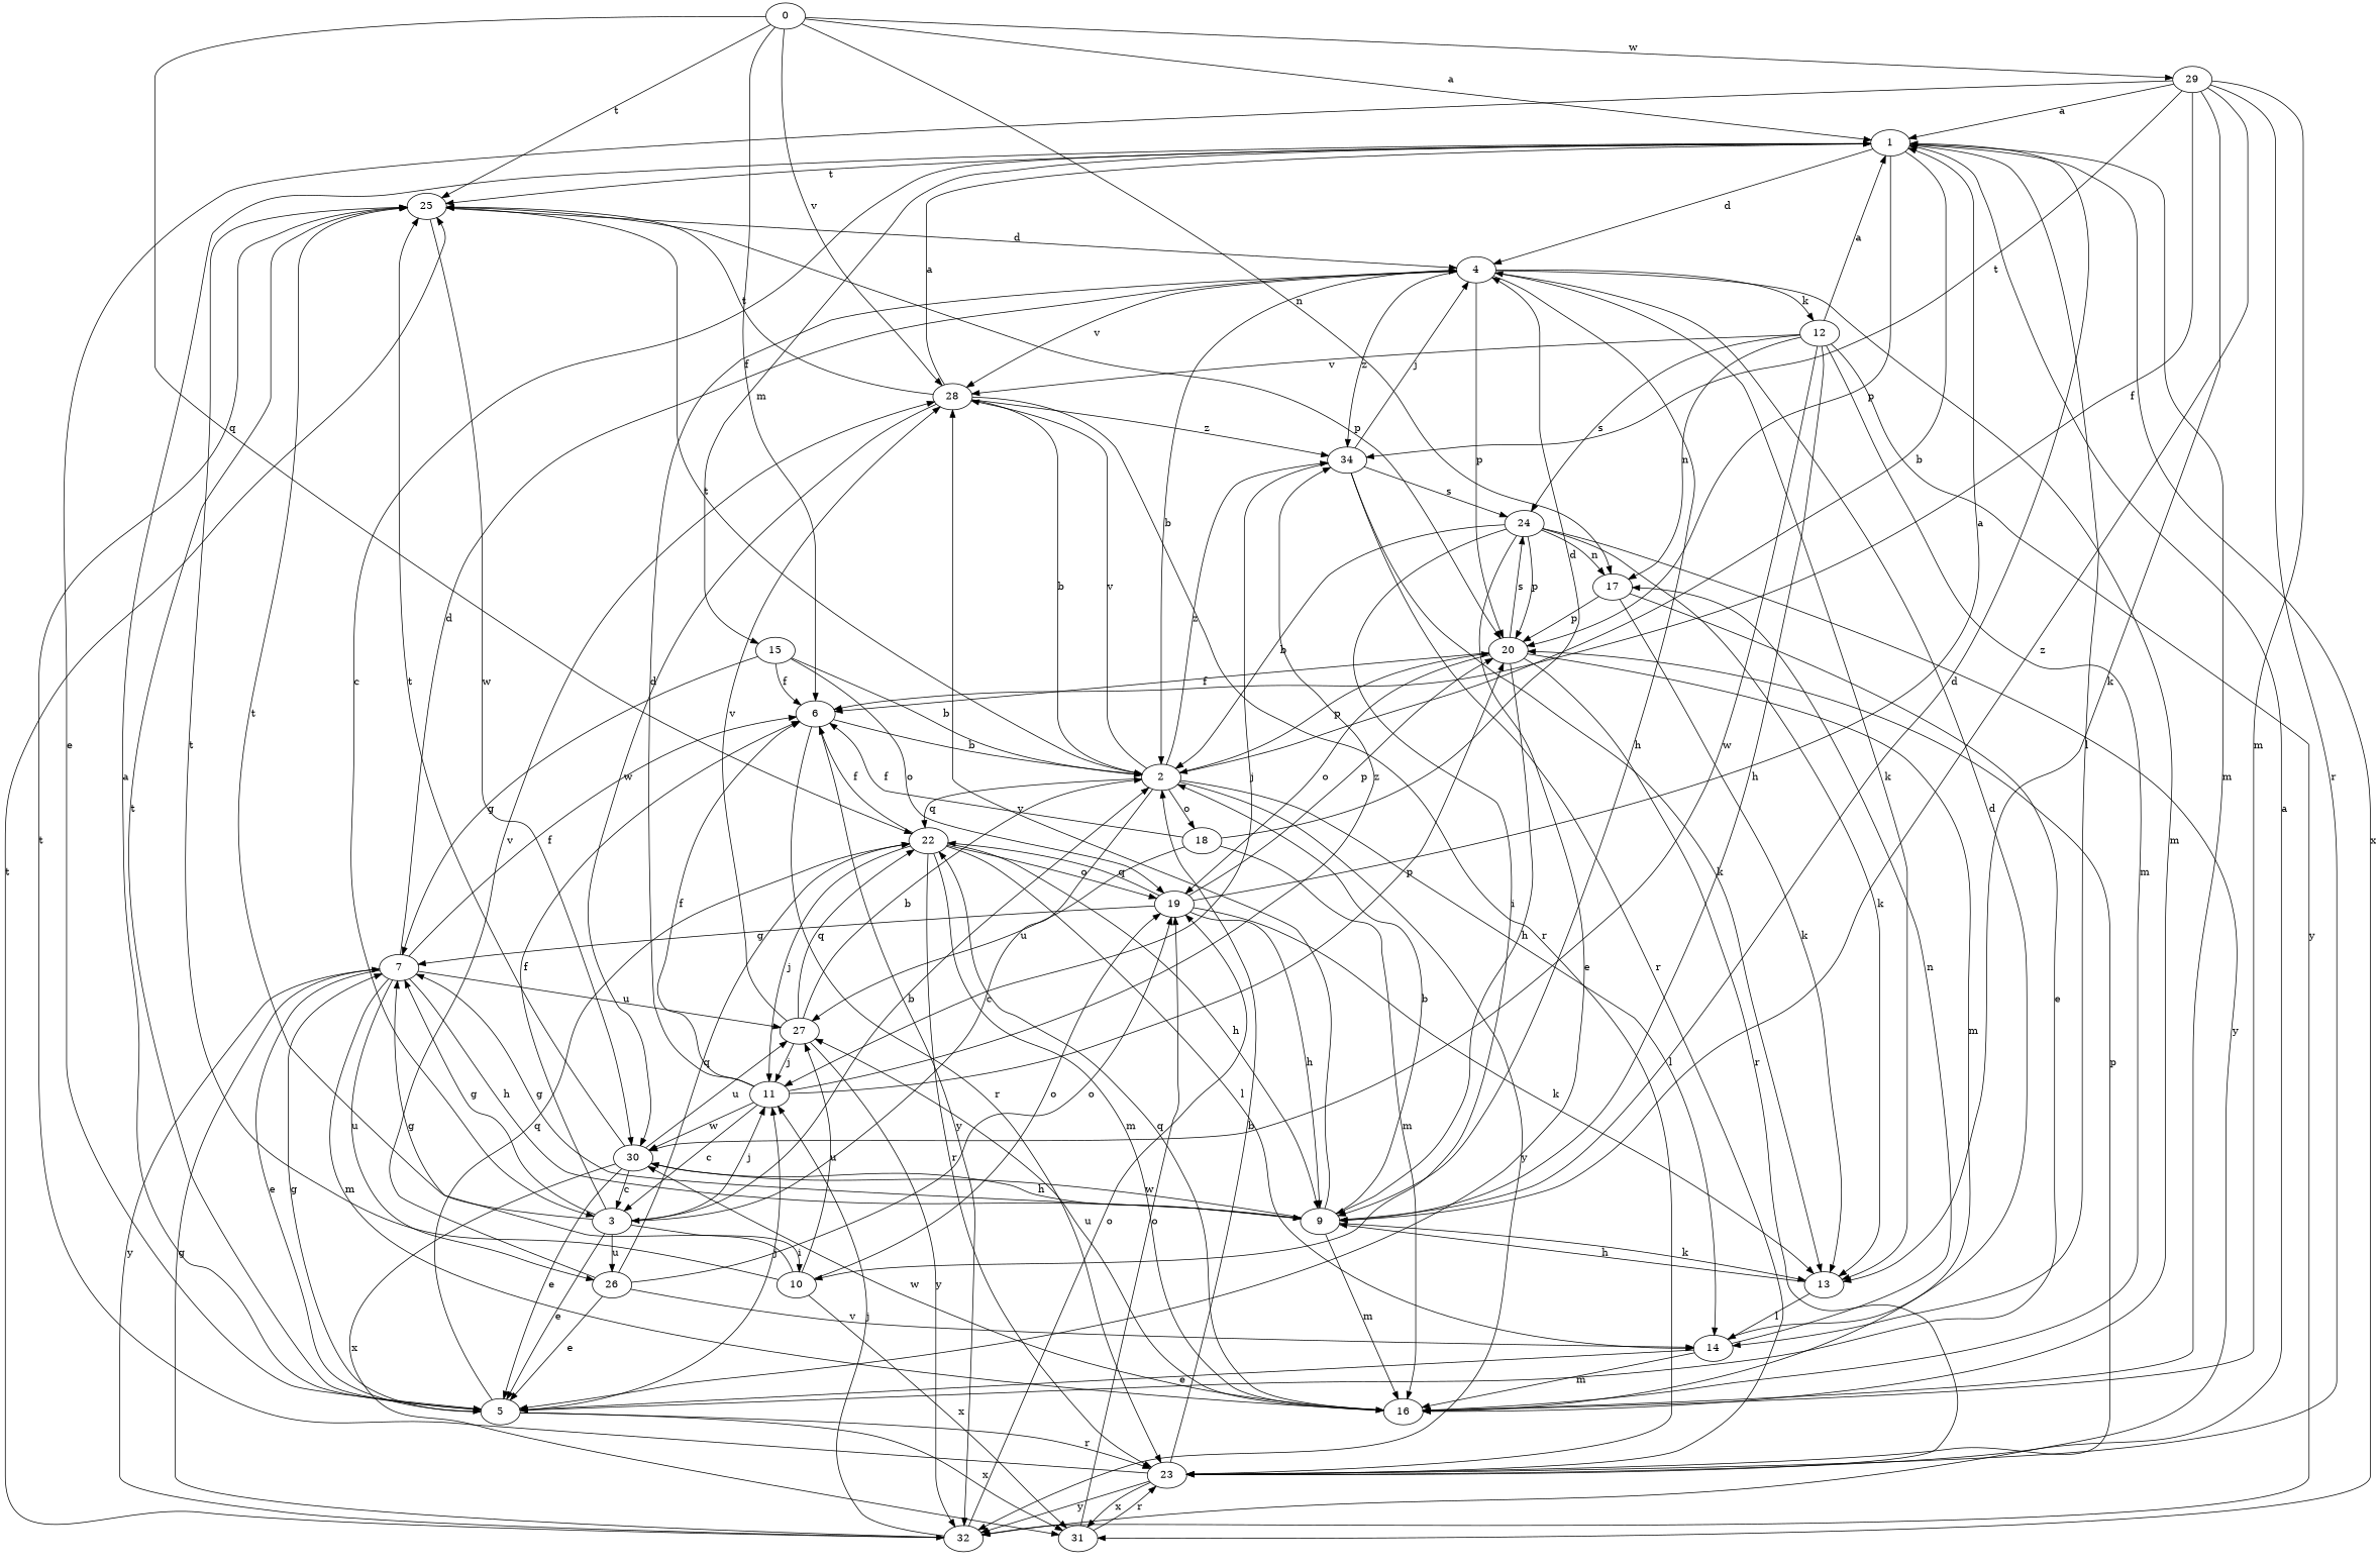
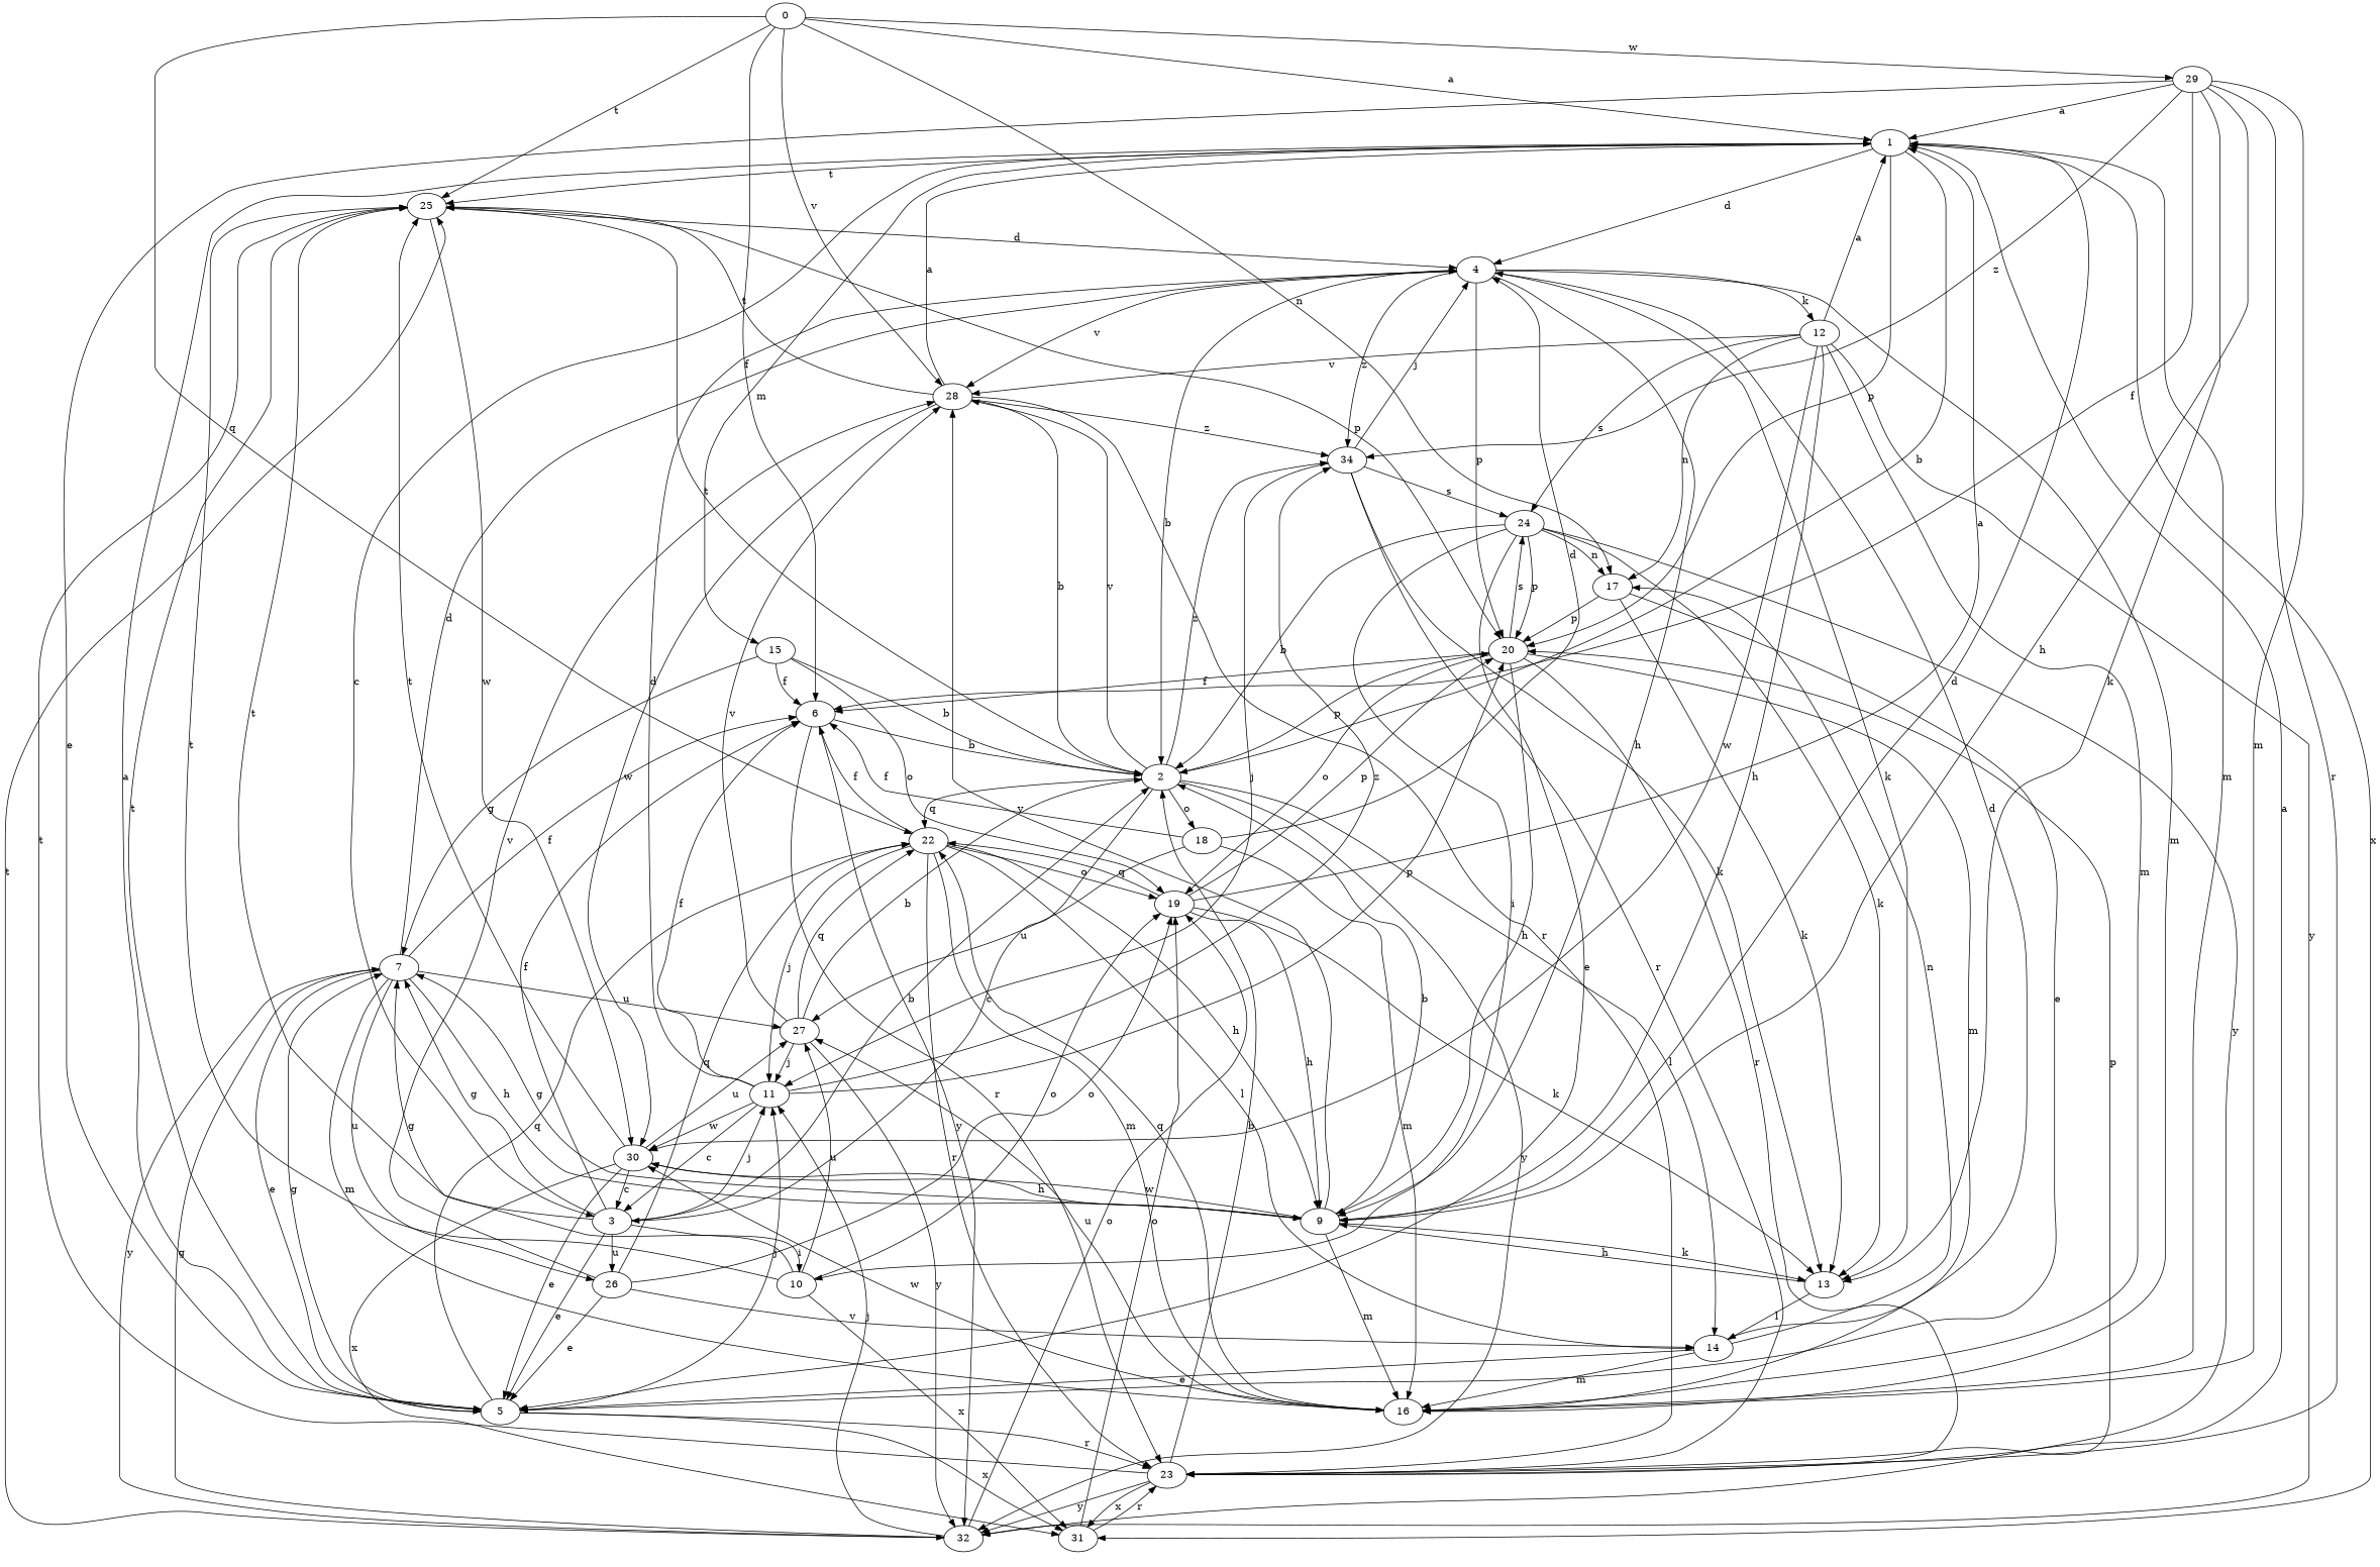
  strict digraph {
    0
    1
    6
    17
    22
    25
    28
    29
    2
    3
    4
    14
    15
    16
    20
    31
    32
    23
    5
    13
    11
    9
    19
    30
    34
    18
    7
    10
    26
    12
    27
    24
    0 -> 1 [label=a]
    0 -> 6 [label=f]
    0 -> 17 [label=n]
    0 -> 22 [label=q]
    0 -> 25 [label=t]
    0 -> 28 [label=v]
    0 -> 29 [label=w]
    1 -> 25 [label=t]
    1 -> 2 [label=b]
    1 -> 3 [label=c]
    1 -> 4 [label=d]
-   1 -> 14 [label=l]
    1 -> 15 [label=m]
    1 -> 16 [label=m]
    1 -> 20 [label=p]
    1 -> 31 [label=x]
    6 -> 2 [label=b]
    6 -> 32 [label=y]
    6 -> 23 [label=r]
    17 -> 20 [label=p]
    17 -> 5 [label=e]
    17 -> 13 [label=k]
    22 -> 6 [label=f]
    22 -> 14 [label=l]
    22 -> 16 [label=m]
    22 -> 23 [label=r]
    22 -> 11 [label=j]
    22 -> 9 [label=h]
    22 -> 19 [label=o]
    25 -> 4 [label=d]
    25 -> 20 [label=p]
    25 -> 30 [label=w]
    28 -> 1 [label=a]
    28 -> 25 [label=t]
    28 -> 2 [label=b]
    28 -> 23 [label=r]
    28 -> 30 [label=w]
    28 -> 34 [label=z]
    29 -> 1 [label=a]
    29 -> 6 [label=f]
    29 -> 16 [label=m]
    29 -> 23 [label=r]
    29 -> 5 [label=e]
    29 -> 13 [label=k]
-   29 -> 9 [label=z]
-   29 -> 34 [label=t]
+   29 -> 9 [label=h]
+   29 -> 34 [label=z]
    2 -> 22 [label=q]
    2 -> 25 [label=t]
    2 -> 28 [label=v]
    2 -> 3 [label=c]
    2 -> 14 [label=l]
    2 -> 20 [label=p]
    2 -> 32 [label=y]
    2 -> 34 [label=z]
    2 -> 18 [label=o]
    3 -> 6 [label=f]
    3 -> 25 [label=t]
    3 -> 2 [label=b]
    3 -> 5 [label=e]
    3 -> 11 [label=j]
    3 -> 7 [label=g]
    3 -> 10 [label=i]
    3 -> 26 [label=u]
    4 -> 28 [label=v]
    4 -> 2 [label=b]
    4 -> 16 [label=m]
    4 -> 20 [label=p]
    4 -> 13 [label=k]
    4 -> 9 [label=h]
    4 -> 34 [label=z]
    4 -> 12 [label=k]
    14 -> 17 [label=n]
    14 -> 4 [label=d]
    14 -> 16 [label=m]
    14 -> 5 [label=e]
    15 -> 6 [label=f]
    15 -> 2 [label=b]
    15 -> 19 [label=o]
    15 -> 7 [label=g]
    16 -> 22 [label=q]
    16 -> 30 [label=w]
    16 -> 27 [label=u]
    20 -> 6 [label=f]
    20 -> 16 [label=m]
    20 -> 23 [label=r]
    20 -> 9 [label=h]
    20 -> 19 [label=o]
    20 -> 24 [label=s]
    31 -> 23 [label=r]
    31 -> 19 [label=o]
    32 -> 25 [label=t]
    32 -> 11 [label=j]
    32 -> 19 [label=o]
    32 -> 7 [label=g]
    23 -> 1 [label=a]
    23 -> 25 [label=t]
    23 -> 2 [label=b]
    23 -> 20 [label=p]
    23 -> 31 [label=x]
    23 -> 32 [label=y]
    5 -> 1 [label=a]
    5 -> 22 [label=q]
    5 -> 25 [label=t]
    5 -> 31 [label=x]
    5 -> 23 [label=r]
    5 -> 11 [label=j]
    5 -> 7 [label=g]
    13 -> 14 [label=l]
    13 -> 9 [label=h]
    11 -> 6 [label=f]
    11 -> 3 [label=c]
    11 -> 4 [label=d]
    11 -> 20 [label=p]
    11 -> 30 [label=w]
    11 -> 34 [label=z]
    9 -> 1 [label=d]
    9 -> 28 [label=v]
    9 -> 2 [label=b]
    9 -> 16 [label=m]
    9 -> 13 [label=k]
    9 -> 30 [label=w]
    9 -> 7 [label=g]
    19 -> 1 [label=a]
    19 -> 22 [label=q]
    19 -> 20 [label=p]
    19 -> 13 [label=k]
    19 -> 9 [label=h]
-   19 -> 7 [label=g]
    30 -> 25 [label=t]
    30 -> 3 [label=c]
    30 -> 31 [label=x]
    30 -> 5 [label=e]
    30 -> 9 [label=h]
    30 -> 27 [label=u]
    34 -> 4 [label=j]
    34 -> 23 [label=r]
    34 -> 13 [label=k]
    34 -> 11 [label=j]
    34 -> 24 [label=s]
    18 -> 6 [label=f]
    18 -> 4 [label=d]
    18 -> 16 [label=m]
    18 -> 27 [label=u]
    7 -> 6 [label=f]
    7 -> 4 [label=d]
    7 -> 16 [label=m]
    7 -> 32 [label=y]
    7 -> 5 [label=e]
    7 -> 9 [label=h]
    7 -> 26 [label=u]
    7 -> 27 [label=u]
    10 -> 25 [label=t]
    10 -> 31 [label=x]
    10 -> 19 [label=o]
    10 -> 7 [label=g]
    10 -> 27 [label=u]
    26 -> 22 [label=q]
    26 -> 28 [label=v]
    26 -> 14 [label=v]
    26 -> 5 [label=e]
    26 -> 19 [label=o]
    12 -> 1 [label=a]
    12 -> 17 [label=n]
    12 -> 28 [label=v]
    12 -> 16 [label=m]
    12 -> 32 [label=y]
    12 -> 9 [label=h]
    12 -> 30 [label=w]
    12 -> 24 [label=s]
    27 -> 22 [label=q]
    27 -> 28 [label=v]
    27 -> 2 [label=b]
    27 -> 32 [label=y]
    27 -> 11 [label=j]
    24 -> 17 [label=n]
    24 -> 2 [label=b]
    24 -> 20 [label=p]
    24 -> 32 [label=y]
    24 -> 5 [label=e]
    24 -> 13 [label=k]
    24 -> 10 [label=i]
  }
